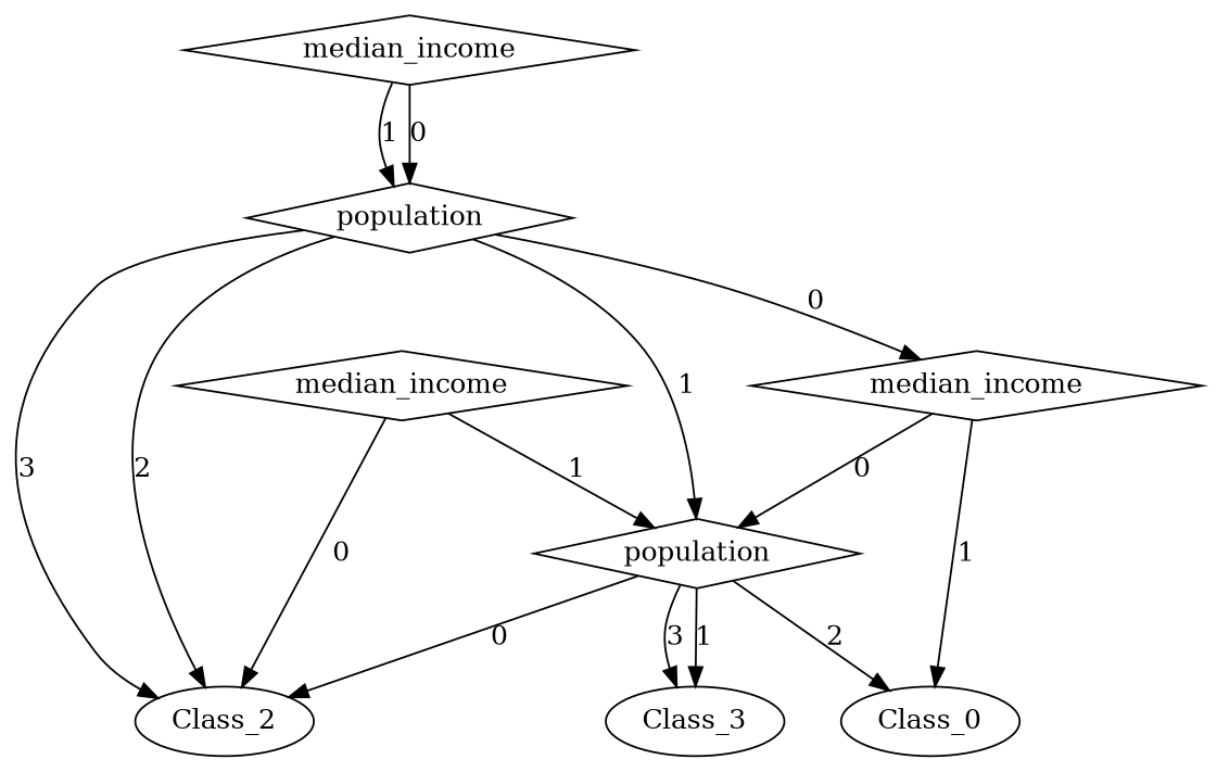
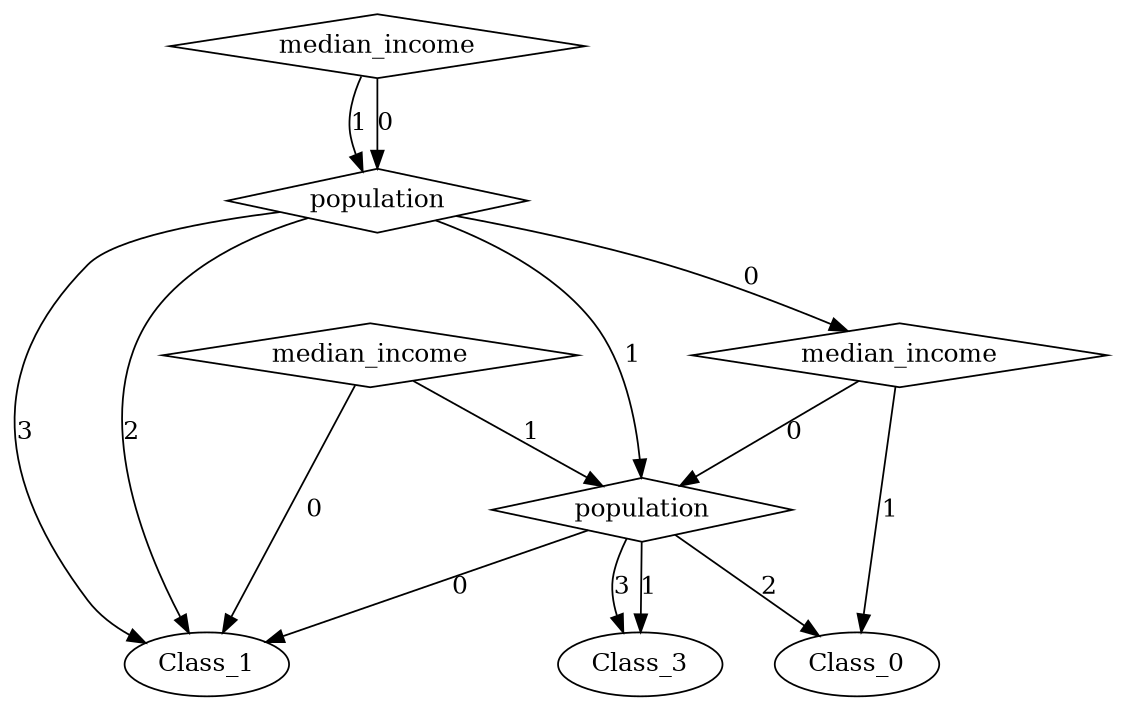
  digraph {
    node [shape=diamond]
    n1 [label=Class_3 shape=""]
    n2 [label=Class_0 shape=""]
-   n3 [label=Class_2 shape=""]
+   n3 [label=Class_1 shape=""]
    n4 [label=population]
    n5 [label=median_income]
    n6 [label=median_income]
    n7 [label=population]
    n8 [label=median_income]
    n4 -> n1 [label=3]
    n4 -> n1 [label=1]
    n4 -> n2 [label=2]
    n4 -> n3 [label=0]
    n5 -> n3 [label=0]
    n5 -> n4 [label=1]
    n6 -> n2 [label=1]
    n6 -> n4 [label=0]
    n7 -> n3 [label=3]
    n7 -> n3 [label=2]
    n7 -> n4 [label=1]
    n7 -> n6 [label=0]
    n8 -> n7 [label=1]
    n8 -> n7 [label=0]
  }
